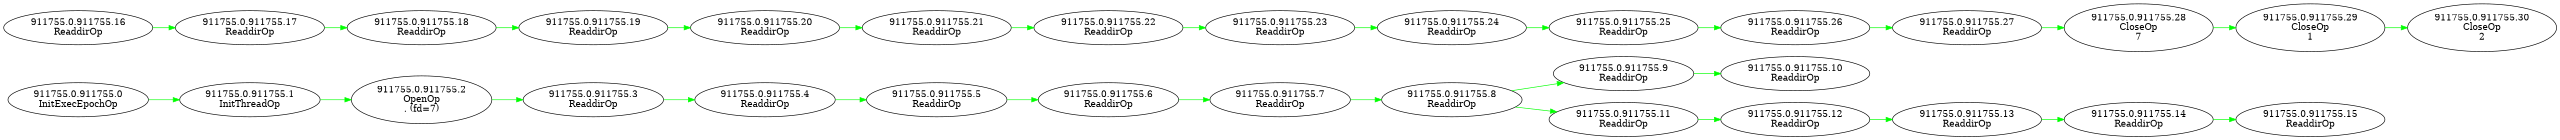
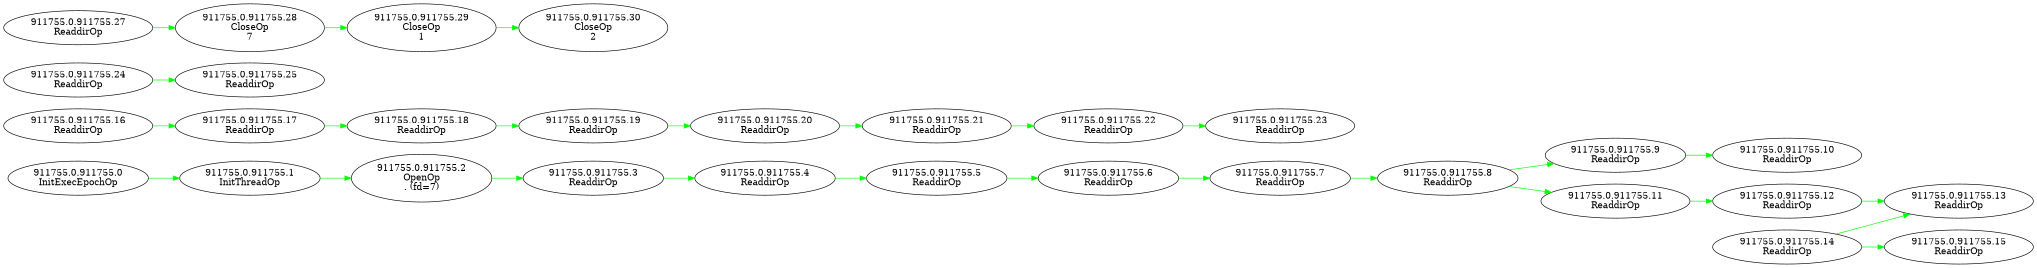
  strict digraph {
    rankdir=LR
    edge [color=green]
    n1 [label="911755.0.911755.0\nInitExecEpochOp"]
    n2 [label="911755.0.911755.1\nInitThreadOp"]
    n3 [label="911755.0.911755.2\nOpenOp\n. (fd=7)"]
    n4 [label="911755.0.911755.3\nReaddirOp"]
    n5 [label="911755.0.911755.4\nReaddirOp"]
    n6 [label="911755.0.911755.5\nReaddirOp"]
    n7 [label="911755.0.911755.6\nReaddirOp"]
    n8 [label="911755.0.911755.7\nReaddirOp"]
    n9 [label="911755.0.911755.8\nReaddirOp"]
    n10 [label="911755.0.911755.9\nReaddirOp"]
    n11 [label="911755.0.911755.11\nReaddirOp"]
    n12 [label="911755.0.911755.10\nReaddirOp"]
    n13 [label="911755.0.911755.12\nReaddirOp"]
    n14 [label="911755.0.911755.13\nReaddirOp"]
    n15 [label="911755.0.911755.14\nReaddirOp"]
    n16 [label="911755.0.911755.15\nReaddirOp"]
    n17 [label="911755.0.911755.16\nReaddirOp"]
    n18 [label="911755.0.911755.17\nReaddirOp"]
    n19 [label="911755.0.911755.18\nReaddirOp"]
    n20 [label="911755.0.911755.19\nReaddirOp"]
    n21 [label="911755.0.911755.20\nReaddirOp"]
    n22 [label="911755.0.911755.21\nReaddirOp"]
    n23 [label="911755.0.911755.22\nReaddirOp"]
    n24 [label="911755.0.911755.23\nReaddirOp"]
    n25 [label="911755.0.911755.24\nReaddirOp"]
    n26 [label="911755.0.911755.25\nReaddirOp"]
-   n27 [label="911755.0.911755.26\nReaddirOp"]
    n28 [label="911755.0.911755.27\nReaddirOp"]
    n29 [label="911755.0.911755.28\nCloseOp\n7"]
    n30 [label="911755.0.911755.29\nCloseOp\n1"]
    n31 [label="911755.0.911755.30\nCloseOp\n2"]
    n1 -> n2
    n2 -> n3
    n3 -> n4
    n4 -> n5
    n5 -> n6
    n6 -> n7
    n7 -> n8
    n8 -> n9
    n9 -> n10
    n9 -> n11
    n10 -> n12
    n11 -> n13
    n13 -> n14
-   n14 -> n15
+   n15 -> n14
    n15 -> n16
    n17 -> n18
    n18 -> n19
    n19 -> n20
    n20 -> n21
    n21 -> n22
    n22 -> n23
    n23 -> n24
-   n24 -> n25
    n25 -> n26
-   n26 -> n27
-   n27 -> n28
    n28 -> n29
    n29 -> n30
    n30 -> n31
  }
